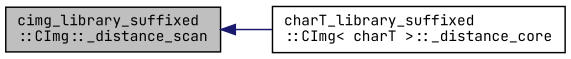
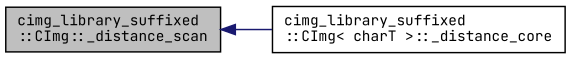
  digraph {
    rankdir=LR
    fontname="JetBrains Mono"
    node [color=black fontname="JetBrains Mono" fontsize=10 shape=record style=filled]
    n1 [fillcolor=grey75 fontcolor=black height=0.2 label="cimg_library_suffixed\l::CImg::_distance_scan" width=0.4]
-   n2 [fillcolor=white height=0.2 label="charT_library_suffixed\l::CImg\< charT \>::_distance_core" width=0.4]
+   n2 [fillcolor=white height=0.2 label="cimg_library_suffixed\l::CImg\< charT \>::_distance_core" width=0.4]
    n1 -> n2 [color=midnightblue dir=back fontname="JetBrains Mono" fontsize=10 labelfontname=Helvetica labelfontsize=10 style=solid]
  }
